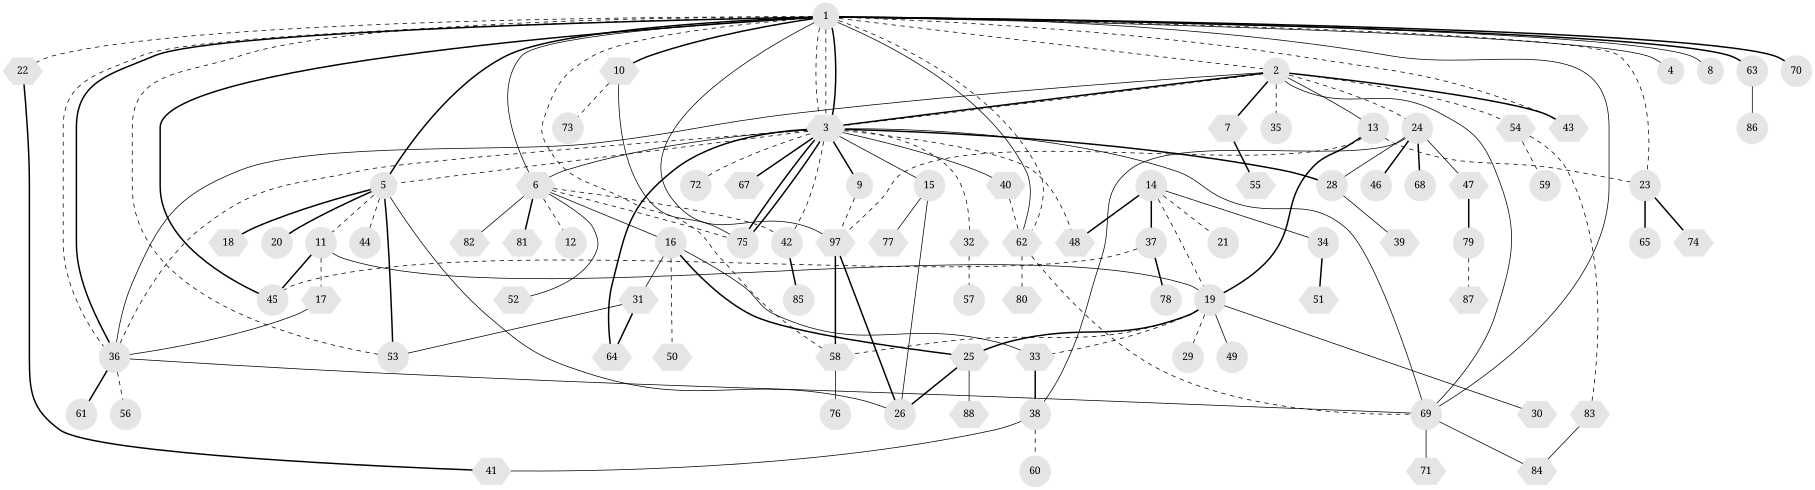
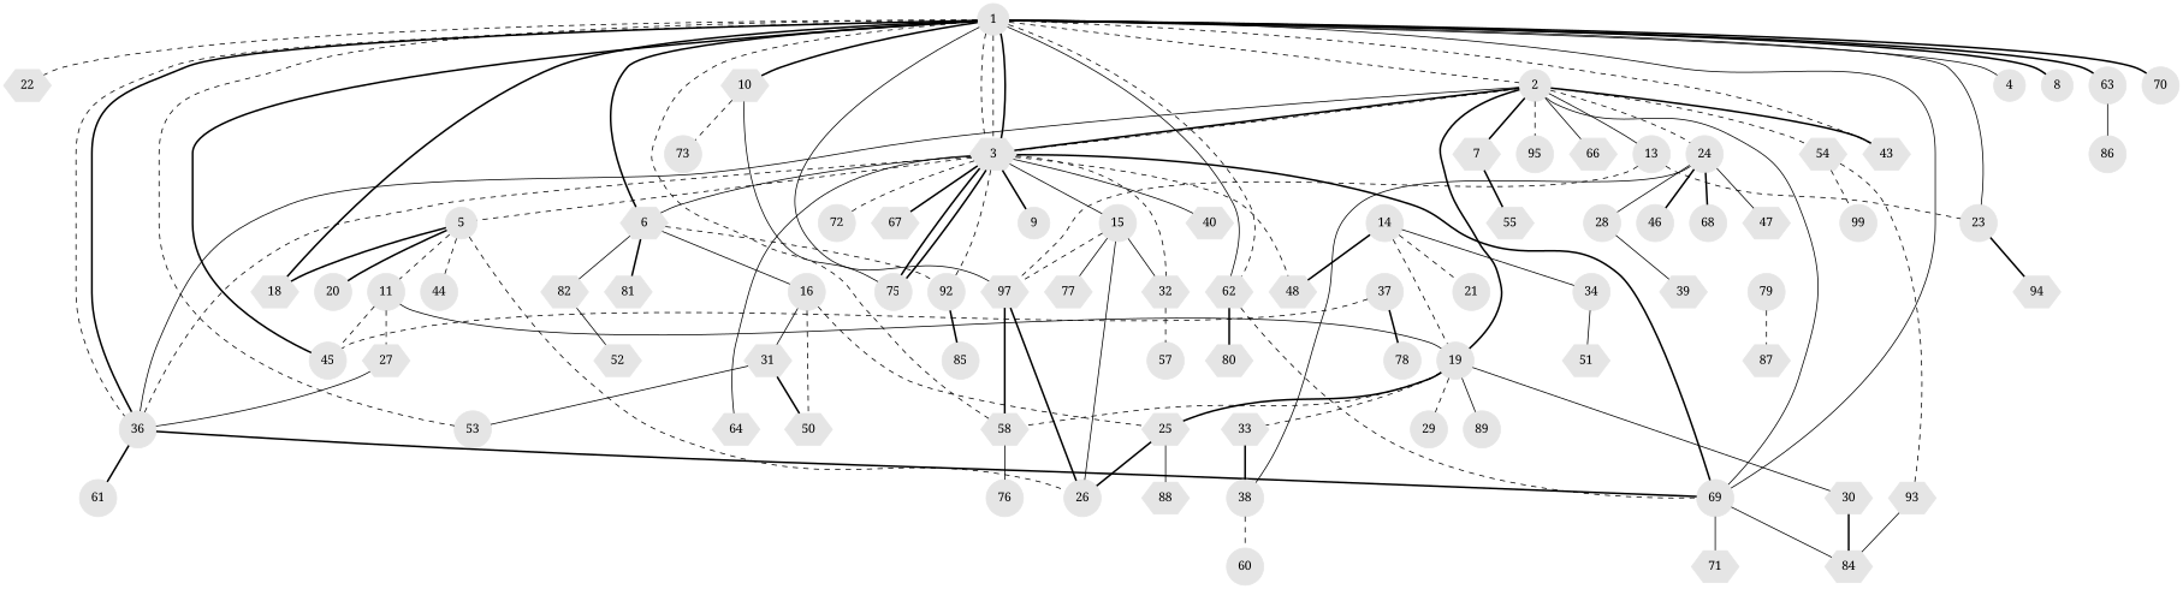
  graph {
    fontname="Noto Serif"
    node [color=gray90 fontname="Noto Serif" shape=circle style=filled]
    edge [fontname="Noto Serif" style=dashed]
    1
    2
    3 [shape=hexagon]
    4
    5
    6 [shape=hexagon]
    8
    10 [shape=hexagon]
    n9 [label=97 shape=hexagon]
    22 [shape=hexagon]
    23
    36
    43 [shape=hexagon]
    45
    53
    58 [shape=hexagon]
    62 [shape=hexagon]
    63
    69
    70
    7 [shape=hexagon]
    13
    19
    24
-   35
+   35 [label=95]
    54 [shape=hexagon]
+   66 [shape=hexagon]
    9
    15
    28
    32 [shape=hexagon]
    40 [shape=hexagon]
-   42
+   42 [label=92]
    64 [shape=hexagon]
    67 [shape=hexagon]
    72
    75
    48 [shape=hexagon]
    11
    18 [shape=hexagon]
    20
    26
    44
-   12
    16
    52 [shape=hexagon]
    81 [shape=hexagon]
    82 [shape=hexagon]
    73
-   41 [shape=hexagon]
-   65
-   74 [shape=hexagon]
-   56
+   74 [shape=hexagon label=94]
    61
    76
    80 [shape=hexagon]
    86
    84 [shape=hexagon]
    71 [shape=hexagon]
    55 [shape=hexagon]
    25 [shape=hexagon]
    33 [shape=hexagon]
    29
    30 [shape=hexagon]
-   49
+   49 [label=89]
    38
    46
    47 [shape=hexagon]
    68
-   59
-   83 [shape=hexagon]
+   59 [label=99]
+   83 [shape=hexagon label=93]
    14
    21
    34
    37
    77 [shape=hexagon]
    39 [shape=hexagon]
    57
    85
-   27 [shape=hexagon label=17]
+   27 [shape=hexagon]
    31 [shape=hexagon]
    50 [shape=hexagon]
    51 [shape=hexagon]
    78
    88 [shape=hexagon]
    60
    79
    87 [shape=hexagon]
    1 -- 2
    1 -- 3
    1 -- 3
    1 -- 3 [style=bold]
    1 -- 4 [style=solid]
-   1 -- 5 [style=bold]
-   1 -- 6 [style=solid]
-   1 -- 8 [style=solid]
+   1 -- 18 [style=bold]
+   1 -- 6 [style=bold]
+   1 -- 8 [style=bold]
    1 -- 10 [style=bold]
    1 -- n9 [style=solid]
    1 -- 22
-   1 -- 23
+   1 -- 23 [style=solid]
    1 -- 36
    1 -- 36 [style=bold]
    1 -- 43
    1 -- 45 [style=bold]
    1 -- 53
    1 -- 58
    1 -- 62 [style=solid]
    1 -- 62
    1 -- 63 [style=bold]
    1 -- 69 [style=solid]
    1 -- 70 [style=bold]
    2 -- 3 [style=bold]
    2 -- 3
    2 -- 36 [style=solid]
    2 -- 43 [style=bold]
    2 -- 69 [style=solid]
    2 -- 7 [style=bold]
    2 -- 13 [style=solid]
-   13 -- 19 [style=bold]
+   2 -- 19 [style=bold]
    2 -- 24
    2 -- 35
    2 -- 54
+   2 -- 66 [style=solid]
    3 -- 5
    3 -- 6 [style=solid]
    3 -- 36
-   3 -- 69 [style=solid]
+   3 -- 69 [style=bold]
    3 -- 9 [style=bold]
    3 -- 15 [style=solid]
-   3 -- 28 [style=bold]
    3 -- 32
    3 -- 40 [style=solid]
    3 -- 42
-   3 -- 64 [style=bold]
+   3 -- 64 [style=solid]
    3 -- 67 [style=bold]
    3 -- 72
    3 -- 75 [style=bold]
    3 -- 75 [style=bold]
    3 -- 48
-   5 -- 53 [style=bold]
    5 -- 11
    5 -- 18 [style=bold]
    5 -- 20 [style=bold]
-   5 -- 26 [style=solid]
+   5 -- 26
    5 -- 44
    6 -- 42
-   6 -- 75
-   6 -- 12
    6 -- 16 [style=solid]
-   6 -- 52 [style=solid]
+   82 -- 52 [style=solid]
    6 -- 81 [style=bold]
    6 -- 82 [style=solid]
    10 -- 75 [style=solid]
    10 -- 73
    n9 -- 58 [style=bold]
    n9 -- 26 [style=bold]
-   22 -- 41 [style=bold]
-   23 -- 65 [style=bold]
    23 -- 74 [style=bold]
-   36 -- 69 [style=solid]
-   36 -- 56
+   36 -- 69 [style=bold]
    36 -- 61 [style=bold]
    58 -- 76 [style=solid]
    62 -- 69
-   62 -- 80
+   62 -- 80 [style=bold]
    63 -- 86 [style=solid]
    69 -- 84 [style=solid]
    69 -- 71 [style=solid]
    7 -- 55 [style=bold]
    13 -- n9
    13 -- 23
    19 -- 58
    19 -- 25 [style=bold]
    19 -- 33
    19 -- 29
    19 -- 30 [style=solid]
    19 -- 49 [style=solid]
    24 -- 28 [style=solid]
    24 -- 38 [style=solid]
    24 -- 46 [style=bold]
    24 -- 47 [style=solid]
    24 -- 68 [style=bold]
    54 -- 59
    54 -- 83
-   9 -- n9
+   15 -- n9
+   15 -- 32 [style=solid]
    15 -- 26 [style=solid]
    15 -- 77 [style=solid]
    28 -- 39 [style=solid]
    32 -- 57
-   40 -- 62
    42 -- 85 [style=bold]
-   11 -- 45 [style=bold]
+   11 -- 45
    11 -- 19 [style=solid]
    11 -- 27
-   16 -- 25 [style=bold]
-   16 -- 33 [style=solid]
+   16 -- 25
    16 -- 31 [style=solid]
    16 -- 50
    25 -- 26 [style=bold]
    25 -- 88 [style=solid]
    33 -- 38 [style=bold]
-   38 -- 41 [style=solid]
+   30 -- 84 [style=bold]
    38 -- 60
-   47 -- 79 [style=bold]
    83 -- 84 [style=solid]
    14 -- 19
    14 -- 48 [style=bold]
    14 -- 21
    14 -- 34 [style=solid]
-   14 -- 37 [style=bold]
-   34 -- 51 [style=bold]
+   34 -- 51 [style=solid]
    37 -- 45
    37 -- 78 [style=bold]
    27 -- 36 [style=solid]
    31 -- 53 [style=solid]
-   31 -- 64 [style=bold]
+   31 -- 50 [style=bold]
    79 -- 87
  }
